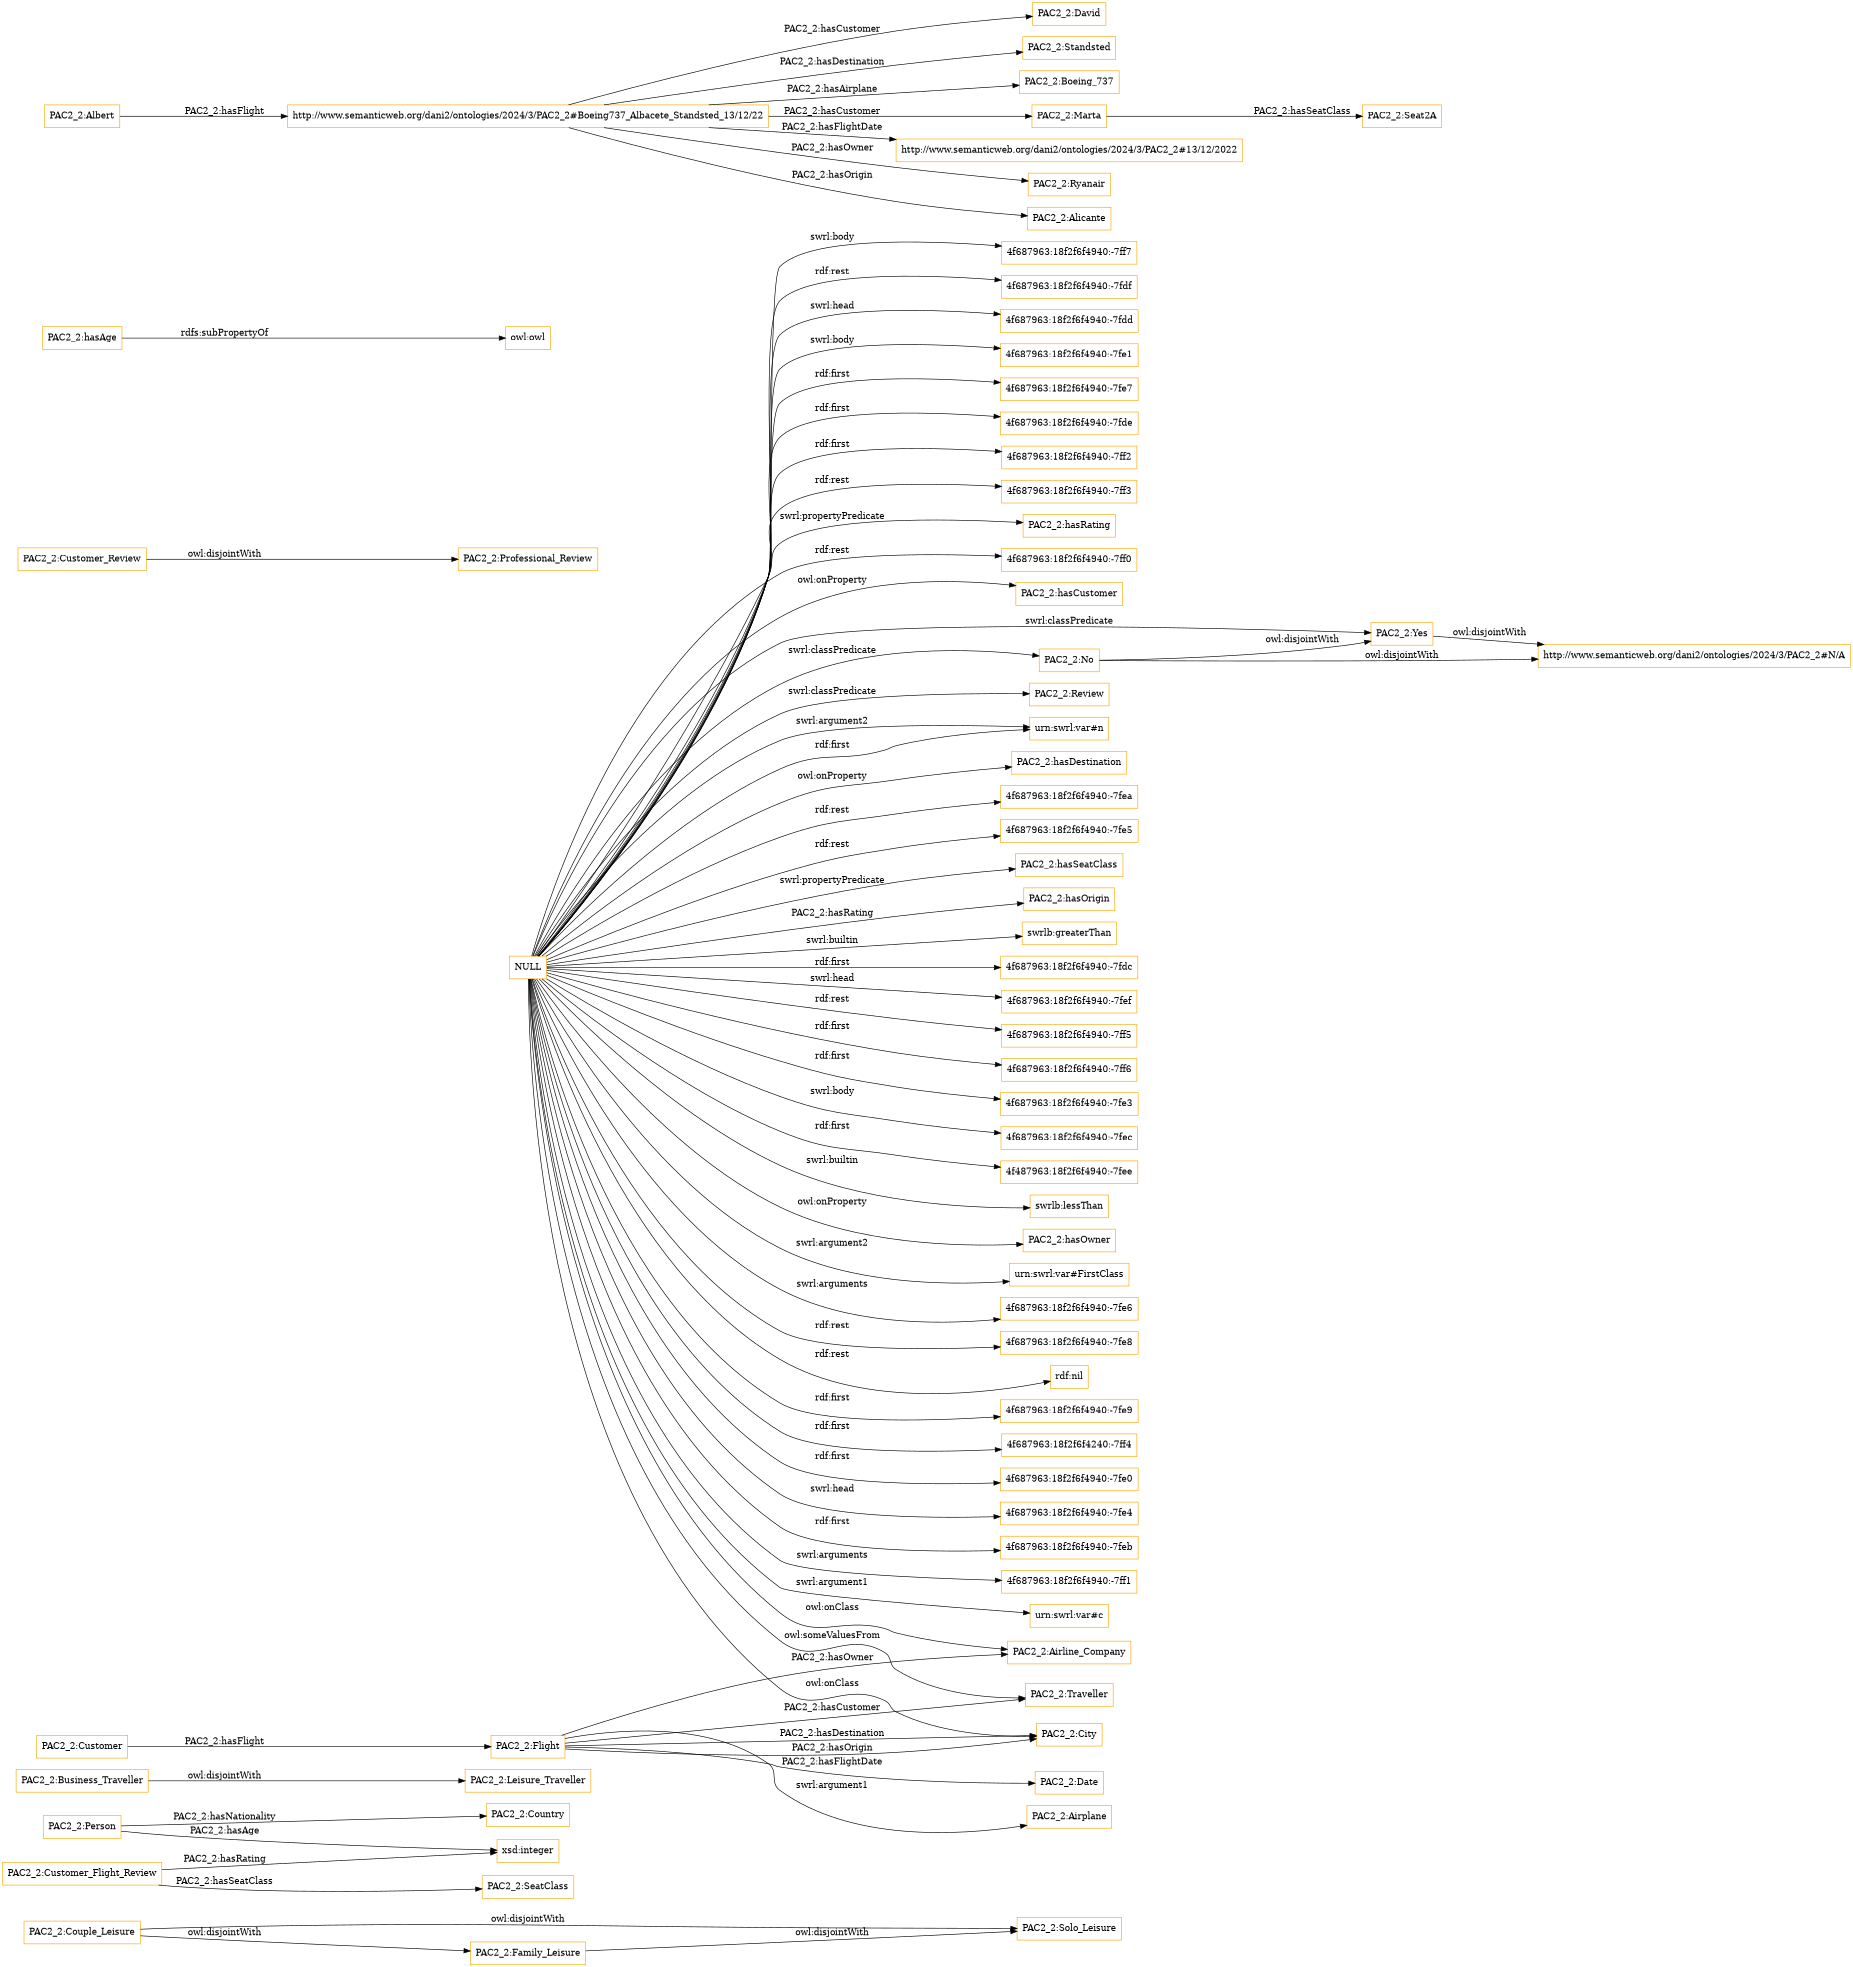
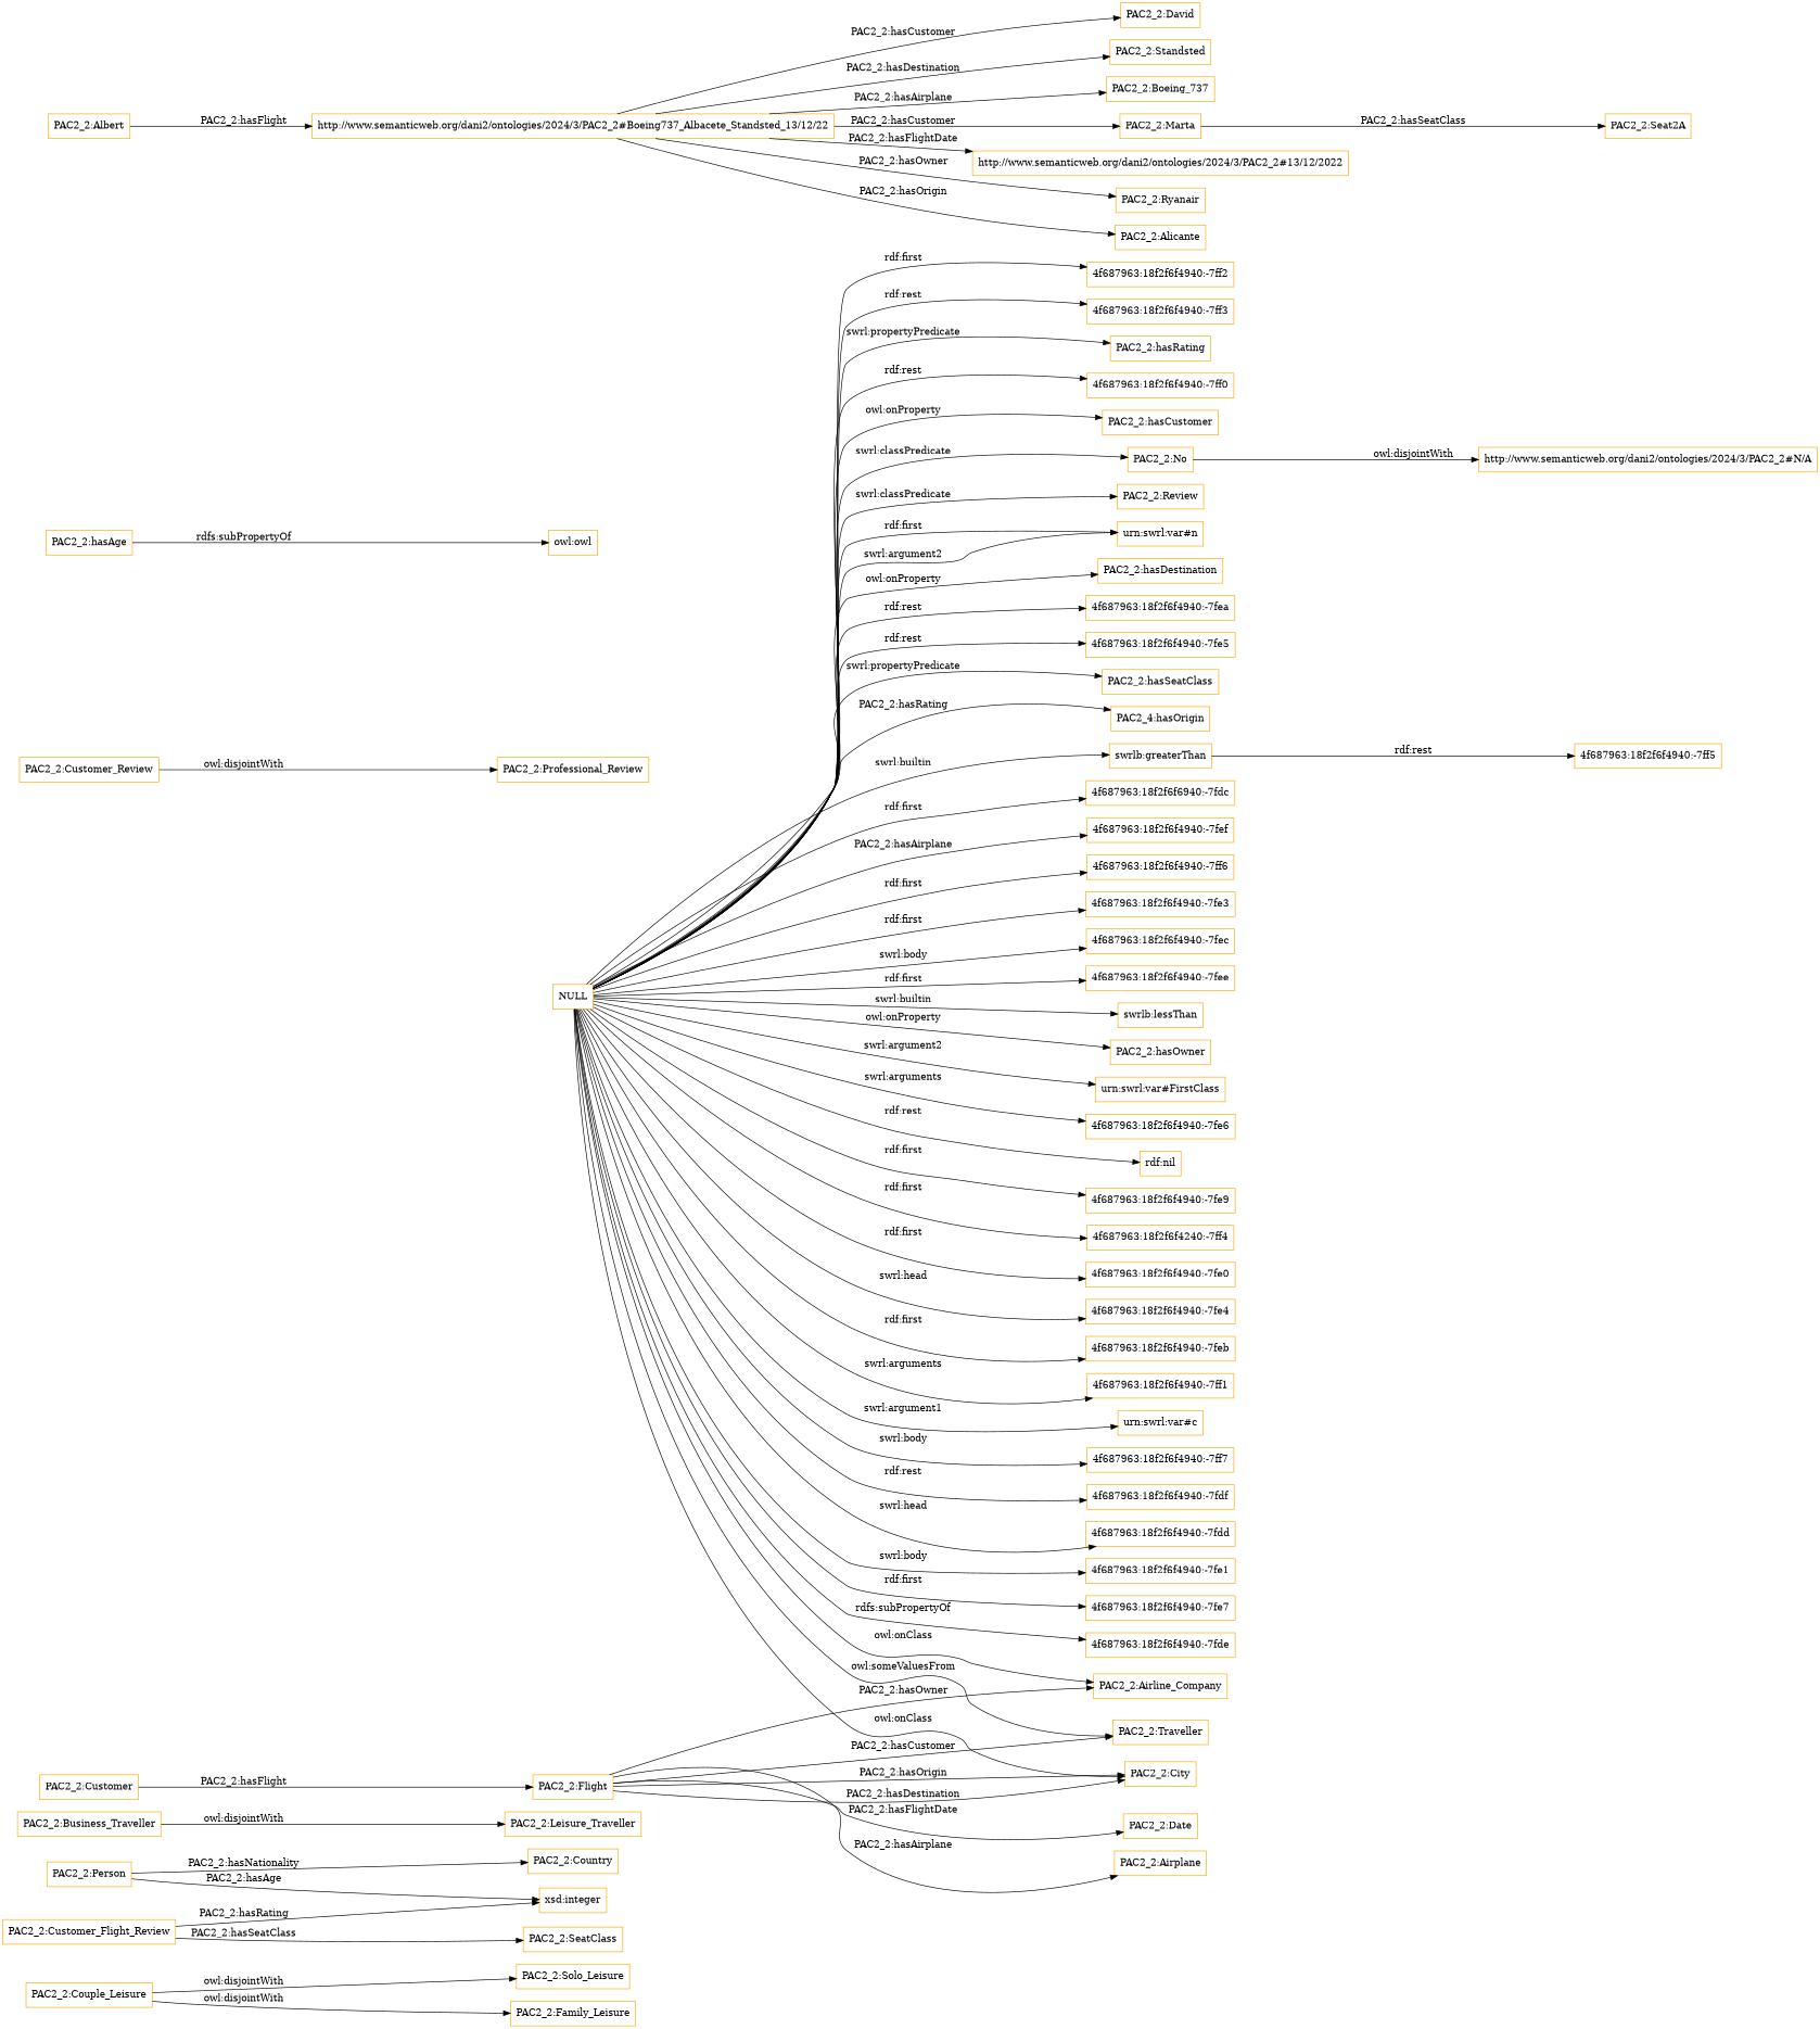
  digraph {
    rankdir=LR
    node [color=orange shape=rectangle]
    "PAC2_2:Couple_Leisure"
    "PAC2_2:Solo_Leisure"
    "PAC2_2:Family_Leisure"
    "PAC2_2:Person"
    "PAC2_2:Country"
    "xsd:integer"
    "PAC2_2:Business_Traveller"
    "PAC2_2:Leisure_Traveller"
    "PAC2_2:Flight"
    "PAC2_2:Date"
    "PAC2_2:Airline_Company"
    "PAC2_2:Airplane"
    "PAC2_2:Traveller"
    "PAC2_2:City"
    "PAC2_2:Customer_Review"
    "PAC2_2:Professional_Review"
-   "PAC2_2:Yes"
    "http://www.semanticweb.org/dani2/ontologies/2024/3/PAC2_2#N/A"
    "PAC2_2:Customer"
    "PAC2_2:Customer_Flight_Review"
    "PAC2_2:SeatClass"
    "PAC2_2:No"
    NULL
    "PAC2_2:Review"
    "urn:swrl:var#n"
    "PAC2_2:hasDestination"
    "4f687963:18f2f6f4940:-7fea"
    "4f687963:18f2f6f4940:-7fe5"
    "PAC2_2:hasSeatClass"
-   "PAC2_2:hasOrigin"
+   "PAC2_2:hasOrigin" [label="PAC2_4:hasOrigin"]
    "swrlb:greaterThan"
-   "4f687963:18f2f6f4940:-7fdc"
+   "4f687963:18f2f6f4940:-7fdc" [label="4f687963:18f2f6f6940:-7fdc"]
    "4f687963:18f2f6f4940:-7fef"
    "4f687963:18f2f6f4940:-7ff5"
    "4f687963:18f2f6f4940:-7ff6"
    "4f687963:18f2f6f4940:-7fe3"
    "4f687963:18f2f6f4940:-7fec"
-   "4f687963:18f2f6f4940:-7fee" [label="4f487963:18f2f6f4940:-7fee"]
+   "4f687963:18f2f6f4940:-7fee"
    "swrlb:lessThan"
    "PAC2_2:hasOwner"
    "urn:swrl:var#FirstClass"
    "4f687963:18f2f6f4940:-7fe6"
-   "4f687963:18f2f6f4940:-7fe8"
    "rdf:nil"
    "4f687963:18f2f6f4940:-7fe9"
    n46 [label="4f687963:18f2f6f4240:-7ff4"]
    "4f687963:18f2f6f4940:-7fe0"
    "4f687963:18f2f6f4940:-7fe4"
    "4f687963:18f2f6f4940:-7feb"
    "4f687963:18f2f6f4940:-7ff1"
    "urn:swrl:var#c"
    "4f687963:18f2f6f4940:-7ff7"
    "4f687963:18f2f6f4940:-7fdf"
    "4f687963:18f2f6f4940:-7fdd"
    "4f687963:18f2f6f4940:-7fe1"
    "4f687963:18f2f6f4940:-7fe7"
    "4f687963:18f2f6f4940:-7fde"
    "4f687963:18f2f6f4940:-7ff2"
    "4f687963:18f2f6f4940:-7ff3"
    "PAC2_2:hasRating"
    "4f687963:18f2f6f4940:-7ff0"
    "PAC2_2:hasCustomer"
    n63 [label="owl:owl"]
    "PAC2_2:hasAge"
    "http://www.semanticweb.org/dani2/ontologies/2024/3/PAC2_2#Boeing737_Albacete_Standsted_13/12/22"
    "PAC2_2:David"
    "PAC2_2:Standsted"
    "PAC2_2:Boeing_737"
    "PAC2_2:Marta"
    "http://www.semanticweb.org/dani2/ontologies/2024/3/PAC2_2#13/12/2022"
    "PAC2_2:Ryanair"
    "PAC2_2:Alicante"
    "PAC2_2:Seat2A"
    "PAC2_2:Albert"
    "PAC2_2:Couple_Leisure" -> "PAC2_2:Solo_Leisure" [label="owl:disjointWith"]
    "PAC2_2:Couple_Leisure" -> "PAC2_2:Family_Leisure" [label="owl:disjointWith"]
-   "PAC2_2:Family_Leisure" -> "PAC2_2:Solo_Leisure" [label="owl:disjointWith"]
    "PAC2_2:Person" -> "PAC2_2:Country" [label="PAC2_2:hasNationality"]
    "PAC2_2:Person" -> "xsd:integer" [label="PAC2_2:hasAge"]
    "PAC2_2:Business_Traveller" -> "PAC2_2:Leisure_Traveller" [label="owl:disjointWith"]
    "PAC2_2:Flight" -> "PAC2_2:Date" [label="PAC2_2:hasFlightDate"]
    "PAC2_2:Flight" -> "PAC2_2:Airline_Company" [label="PAC2_2:hasOwner"]
-   "PAC2_2:Flight" -> "PAC2_2:Airplane" [label="swrl:argument1"]
+   "PAC2_2:Flight" -> "PAC2_2:Airplane" [label="PAC2_2:hasAirplane"]
    "PAC2_2:Flight" -> "PAC2_2:Traveller" [label="PAC2_2:hasCustomer"]
    "PAC2_2:Flight" -> "PAC2_2:City" [label="PAC2_2:hasDestination"]
    "PAC2_2:Flight" -> "PAC2_2:City" [label="PAC2_2:hasOrigin"]
    "PAC2_2:Customer_Review" -> "PAC2_2:Professional_Review" [label="owl:disjointWith"]
-   "PAC2_2:Yes" -> "http://www.semanticweb.org/dani2/ontologies/2024/3/PAC2_2#N/A" [label="owl:disjointWith"]
    "PAC2_2:Customer" -> "PAC2_2:Flight" [label="PAC2_2:hasFlight"]
    "PAC2_2:Customer_Flight_Review" -> "xsd:integer" [label="PAC2_2:hasRating"]
    "PAC2_2:Customer_Flight_Review" -> "PAC2_2:SeatClass" [label="PAC2_2:hasSeatClass"]
-   "PAC2_2:No" -> "PAC2_2:Yes" [label="owl:disjointWith"]
    "PAC2_2:No" -> "http://www.semanticweb.org/dani2/ontologies/2024/3/PAC2_2#N/A" [label="owl:disjointWith"]
    NULL -> "PAC2_2:Airline_Company" [label="owl:onClass"]
    NULL -> "PAC2_2:Traveller" [label="owl:someValuesFrom"]
    NULL -> "PAC2_2:City" [label="owl:onClass"]
-   NULL -> "PAC2_2:Yes" [label="swrl:classPredicate"]
    NULL -> "PAC2_2:No" [label="swrl:classPredicate"]
    NULL -> "PAC2_2:Review" [label="swrl:classPredicate"]
    NULL -> "urn:swrl:var#n" [label="rdf:first"]
    NULL -> "urn:swrl:var#n" [label="swrl:argument2"]
    NULL -> "PAC2_2:hasDestination" [label="owl:onProperty"]
    NULL -> "4f687963:18f2f6f4940:-7fea" [label="rdf:rest"]
    NULL -> "4f687963:18f2f6f4940:-7fe5" [label="rdf:rest"]
    NULL -> "PAC2_2:hasSeatClass" [label="swrl:propertyPredicate"]
    NULL -> "PAC2_2:hasOrigin" [label="PAC2_2:hasRating"]
    NULL -> "swrlb:greaterThan" [label="swrl:builtin"]
    NULL -> "4f687963:18f2f6f4940:-7fdc" [label="rdf:first"]
-   NULL -> "4f687963:18f2f6f4940:-7fef" [label="swrl:head"]
-   NULL -> "4f687963:18f2f6f4940:-7ff5" [label="rdf:rest"]
+   NULL -> "4f687963:18f2f6f4940:-7fef" [label="PAC2_2:hasAirplane"]
+   "swrlb:greaterThan" -> "4f687963:18f2f6f4940:-7ff5" [label="rdf:rest"]
    NULL -> "4f687963:18f2f6f4940:-7ff6" [label="rdf:first"]
    NULL -> "4f687963:18f2f6f4940:-7fe3" [label="rdf:first"]
    NULL -> "4f687963:18f2f6f4940:-7fec" [label="swrl:body"]
    NULL -> "4f687963:18f2f6f4940:-7fee" [label="rdf:first"]
    NULL -> "swrlb:lessThan" [label="swrl:builtin"]
    NULL -> "PAC2_2:hasOwner" [label="owl:onProperty"]
    NULL -> "urn:swrl:var#FirstClass" [label="swrl:argument2"]
    NULL -> "4f687963:18f2f6f4940:-7fe6" [label="swrl:arguments"]
-   NULL -> "4f687963:18f2f6f4940:-7fe8" [label="rdf:rest"]
    NULL -> "rdf:nil" [label="rdf:rest"]
    NULL -> "4f687963:18f2f6f4940:-7fe9" [label="rdf:first"]
    NULL -> n46 [label="rdf:first"]
    NULL -> "4f687963:18f2f6f4940:-7fe0" [label="rdf:first"]
    NULL -> "4f687963:18f2f6f4940:-7fe4" [label="swrl:head"]
    NULL -> "4f687963:18f2f6f4940:-7feb" [label="rdf:first"]
    NULL -> "4f687963:18f2f6f4940:-7ff1" [label="swrl:arguments"]
    NULL -> "urn:swrl:var#c" [label="swrl:argument1"]
    NULL -> "4f687963:18f2f6f4940:-7ff7" [label="swrl:body"]
    NULL -> "4f687963:18f2f6f4940:-7fdf" [label="rdf:rest"]
    NULL -> "4f687963:18f2f6f4940:-7fdd" [label="swrl:head"]
    NULL -> "4f687963:18f2f6f4940:-7fe1" [label="swrl:body"]
    NULL -> "4f687963:18f2f6f4940:-7fe7" [label="rdf:first"]
-   NULL -> "4f687963:18f2f6f4940:-7fde" [label="rdf:first"]
+   NULL -> "4f687963:18f2f6f4940:-7fde" [label="rdfs:subPropertyOf"]
    NULL -> "4f687963:18f2f6f4940:-7ff2" [label="rdf:first"]
    NULL -> "4f687963:18f2f6f4940:-7ff3" [label="rdf:rest"]
    NULL -> "PAC2_2:hasRating" [label="swrl:propertyPredicate"]
    NULL -> "4f687963:18f2f6f4940:-7ff0" [label="rdf:rest"]
    NULL -> "PAC2_2:hasCustomer" [label="owl:onProperty"]
    "PAC2_2:hasAge" -> n63 [label="rdfs:subPropertyOf"]
    "http://www.semanticweb.org/dani2/ontologies/2024/3/PAC2_2#Boeing737_Albacete_Standsted_13/12/22" -> "PAC2_2:David" [label="PAC2_2:hasCustomer"]
    "http://www.semanticweb.org/dani2/ontologies/2024/3/PAC2_2#Boeing737_Albacete_Standsted_13/12/22" -> "PAC2_2:Standsted" [label="PAC2_2:hasDestination"]
    "http://www.semanticweb.org/dani2/ontologies/2024/3/PAC2_2#Boeing737_Albacete_Standsted_13/12/22" -> "PAC2_2:Boeing_737" [label="PAC2_2:hasAirplane"]
    "http://www.semanticweb.org/dani2/ontologies/2024/3/PAC2_2#Boeing737_Albacete_Standsted_13/12/22" -> "PAC2_2:Marta" [label="PAC2_2:hasCustomer"]
    "http://www.semanticweb.org/dani2/ontologies/2024/3/PAC2_2#Boeing737_Albacete_Standsted_13/12/22" -> "http://www.semanticweb.org/dani2/ontologies/2024/3/PAC2_2#13/12/2022" [label="PAC2_2:hasFlightDate"]
    "http://www.semanticweb.org/dani2/ontologies/2024/3/PAC2_2#Boeing737_Albacete_Standsted_13/12/22" -> "PAC2_2:Ryanair" [label="PAC2_2:hasOwner"]
    "http://www.semanticweb.org/dani2/ontologies/2024/3/PAC2_2#Boeing737_Albacete_Standsted_13/12/22" -> "PAC2_2:Alicante" [label="PAC2_2:hasOrigin"]
    "PAC2_2:Marta" -> "PAC2_2:Seat2A" [label="PAC2_2:hasSeatClass"]
    "PAC2_2:Albert" -> "http://www.semanticweb.org/dani2/ontologies/2024/3/PAC2_2#Boeing737_Albacete_Standsted_13/12/22" [label="PAC2_2:hasFlight"]
  }
